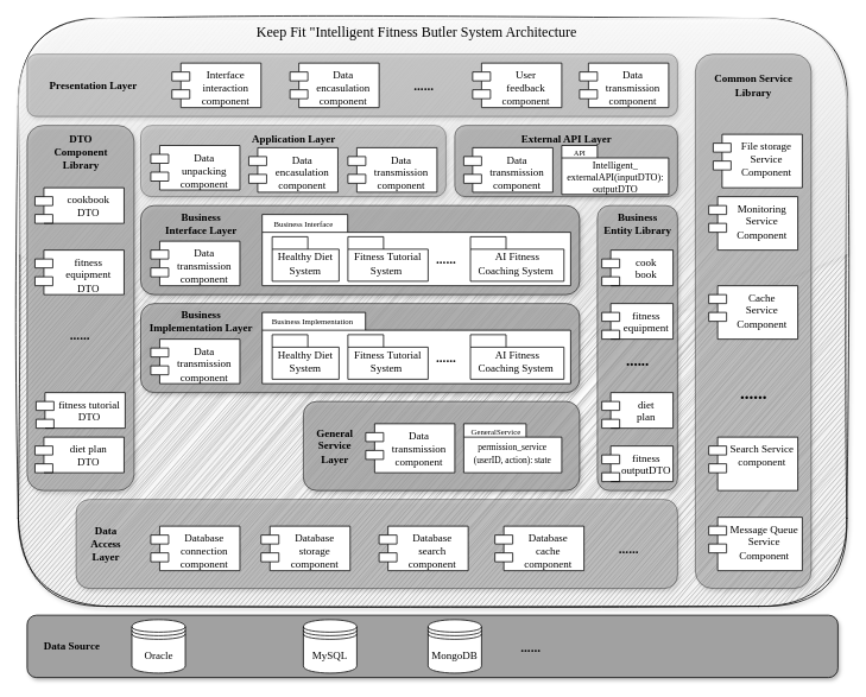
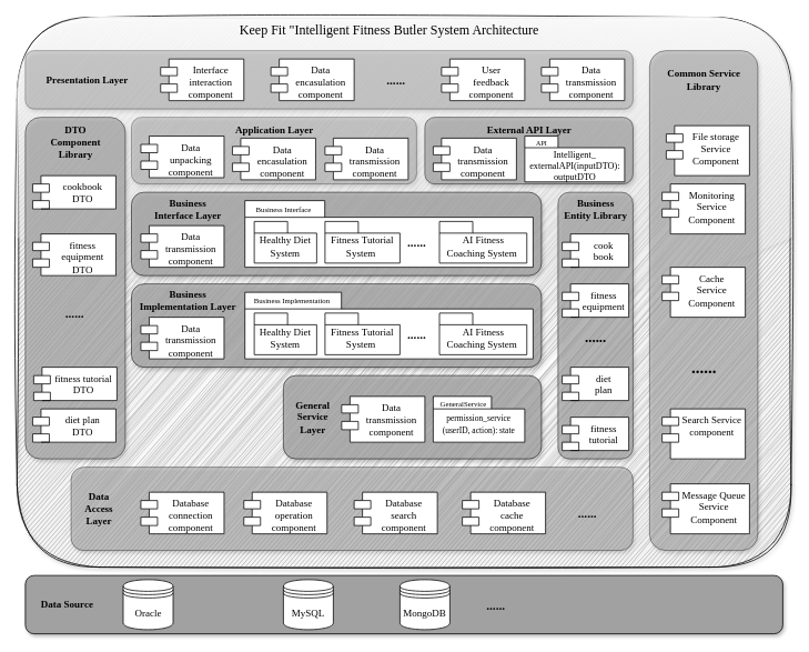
  <mxCell id="0" />
  <mxCell id="1" parent="0" />
  <mxCell id="2" value="" style="html=1;whiteSpace=wrap;rounded=1;fillColor=#a1a1a1;sketch=1;curveFitting=1;jiggle=2;glass=1;shadow=1;fontFamily=Georgia;" parent="1" vertex="1"><mxGeometry x="20" y="20" width="930" height="660" as="geometry" /></mxCell>
  <mxCell id="3" value="" style="html=1;whiteSpace=wrap;rounded=1;shadow=1;fillColor=#a1a1a1;opacity=40;fontFamily=Georgia;" parent="1" vertex="1"><mxGeometry x="30" y="60" width="730" height="70" as="geometry" /></mxCell>
  <mxCell id="4" value="&lt;font&gt;&lt;b&gt;Presentation Layer&lt;/b&gt;&lt;/font&gt;" style="text;html=1;align=center;verticalAlign=middle;resizable=0;points=[];autosize=1;strokeColor=none;fillColor=none;fontFamily=Georgia;" parent="1" vertex="1"><mxGeometry x="33.75" y="80" width="140" height="30" as="geometry" /></mxCell>
  <mxCell id="5" value="&lt;font&gt;Interface interaction component&lt;/font&gt;" style="shape=module;align=left;spacingLeft=20;align=center;verticalAlign=top;whiteSpace=wrap;html=1;fontFamily=Georgia;" parent="1" vertex="1"><mxGeometry x="192.5" y="70" width="100" height="50" as="geometry" /></mxCell>
  <mxCell id="6" value="&lt;font&gt;Data encasulation&lt;br&gt;component&lt;br&gt;&lt;/font&gt;" style="shape=module;align=left;spacingLeft=20;align=center;verticalAlign=top;whiteSpace=wrap;html=1;fontFamily=Georgia;" parent="1" vertex="1"><mxGeometry x="325" y="70" width="100" height="50" as="geometry" /></mxCell>
  <mxCell id="7" value="&lt;b&gt;&lt;font style=&quot;font-size: 15px;&quot;&gt;......&lt;/font&gt;&lt;/b&gt;" style="text;html=1;align=center;verticalAlign=middle;resizable=0;points=[];autosize=1;strokeColor=none;fillColor=none;fontFamily=Georgia;" parent="1" vertex="1"><mxGeometry x="450" y="80" width="50" height="30" as="geometry" /></mxCell>
  <mxCell id="8" value="&lt;font&gt;User &lt;br&gt;feedback component&lt;/font&gt;" style="shape=module;align=left;spacingLeft=20;align=center;verticalAlign=top;whiteSpace=wrap;html=1;fontFamily=Georgia;" parent="1" vertex="1"><mxGeometry x="530" y="70" width="100" height="50" as="geometry" /></mxCell>
  <mxCell id="9" value="&lt;font&gt;Data transmission&lt;br&gt;component&lt;br&gt;&lt;/font&gt;" style="shape=module;align=left;spacingLeft=20;align=center;verticalAlign=top;whiteSpace=wrap;html=1;fontFamily=Georgia;" parent="1" vertex="1"><mxGeometry x="650" y="70" width="100" height="50" as="geometry" /></mxCell>
  <mxCell id="10" value="" style="html=1;whiteSpace=wrap;rounded=1;shadow=1;fillColor=#a1a1a1;opacity=50;fontFamily=Georgia;" parent="1" vertex="1"><mxGeometry x="780" y="60" width="130" height="600" as="geometry" /></mxCell>
  <mxCell id="11" value="&lt;font&gt;&lt;b&gt;Common Service &lt;br&gt;Library&lt;/b&gt;&lt;/font&gt;" style="text;html=1;align=center;verticalAlign=middle;resizable=0;points=[];autosize=1;strokeColor=none;fillColor=none;fontFamily=Georgia;" parent="1" vertex="1"><mxGeometry x="780" y="75" width="130" height="40" as="geometry" /></mxCell>
  <mxCell id="12" value="File storage Service&lt;br&gt;&lt;font&gt;Component&lt;br&gt;&lt;/font&gt;" style="shape=module;align=left;spacingLeft=20;align=center;verticalAlign=top;whiteSpace=wrap;html=1;fontFamily=Georgia;" parent="1" vertex="1"><mxGeometry x="800" y="150" width="100" height="60" as="geometry" /></mxCell>
  <mxCell id="13" value="Monitoring Service&lt;br&gt;&lt;font&gt;Component&lt;br&gt;&lt;/font&gt;" style="shape=module;align=left;spacingLeft=20;align=center;verticalAlign=top;whiteSpace=wrap;html=1;fontFamily=Georgia;" parent="1" vertex="1"><mxGeometry x="795" y="220" width="100" height="60" as="geometry" /></mxCell>
  <mxCell id="14" value="Cache&lt;br&gt;Service&lt;br&gt;&lt;font&gt;Component&lt;br&gt;&lt;/font&gt;" style="shape=module;align=left;spacingLeft=20;align=center;verticalAlign=top;whiteSpace=wrap;html=1;fontFamily=Georgia;" parent="1" vertex="1"><mxGeometry x="795" y="320" width="100" height="60" as="geometry" /></mxCell>
  <mxCell id="15" value="Search Service&lt;br&gt;&lt;font&gt;component&lt;br&gt;&lt;/font&gt;" style="shape=module;align=left;spacingLeft=20;align=center;verticalAlign=top;whiteSpace=wrap;html=1;fontFamily=Georgia;" parent="1" vertex="1"><mxGeometry x="795" y="490" width="100" height="60" as="geometry" /></mxCell>
  <mxCell id="16" value="Message Queue Service&lt;br&gt;&lt;font&gt;Component&lt;br&gt;&lt;/font&gt;" style="shape=module;align=left;spacingLeft=20;align=center;verticalAlign=top;whiteSpace=wrap;html=1;fontFamily=Georgia;" parent="1" vertex="1"><mxGeometry x="795" y="580" width="105" height="60" as="geometry" /></mxCell>
  <mxCell id="17" value="" style="html=1;whiteSpace=wrap;rounded=1;shadow=1;fillColor=#a1a1a1;opacity=60;fontFamily=Georgia;" parent="1" vertex="1"><mxGeometry x="30" y="140" width="120" height="410" as="geometry" /></mxCell>
  <mxCell id="18" value="&lt;font&gt;&lt;b&gt;DTO&lt;br&gt;Component&lt;br&gt;Library&lt;/b&gt;&lt;/font&gt;" style="text;html=1;align=center;verticalAlign=middle;resizable=0;points=[];autosize=1;strokeColor=none;fillColor=none;fontFamily=Georgia;" parent="1" vertex="1"><mxGeometry x="40" y="140" width="100" height="60" as="geometry" /></mxCell>
  <mxCell id="19" value="" style="html=1;whiteSpace=wrap;rounded=1;shadow=1;fillColor=#a1a1a1;opacity=40;fontFamily=Georgia;" parent="1" vertex="1"><mxGeometry x="157.5" y="140" width="342.5" height="80" as="geometry" /></mxCell>
  <mxCell id="20" value="" style="html=1;whiteSpace=wrap;rounded=1;shadow=1;fillColor=#a1a1a1;opacity=60;fontFamily=Georgia;" parent="1" vertex="1"><mxGeometry x="510" y="140" width="250" height="80" as="geometry" /></mxCell>
  <mxCell id="21" value="&lt;font&gt;&lt;b&gt;Application Layer&lt;/b&gt;&lt;/font&gt;" style="text;html=1;align=center;verticalAlign=middle;resizable=0;points=[];autosize=1;strokeColor=none;fillColor=none;fontFamily=Georgia;" parent="1" vertex="1"><mxGeometry x="263.75" y="140" width="130" height="30" as="geometry" /></mxCell>
  <mxCell id="22" value="&lt;font&gt;&lt;b&gt;External API Layer&lt;/b&gt;&lt;/font&gt;" style="text;html=1;align=center;verticalAlign=middle;resizable=0;points=[];autosize=1;strokeColor=none;fillColor=none;fontFamily=Georgia;" parent="1" vertex="1"><mxGeometry x="565" y="140" width="140" height="30" as="geometry" /></mxCell>
  <mxCell id="23" value="" style="html=1;whiteSpace=wrap;rounded=1;shadow=1;fillColor=#a1a1a1;opacity=70;fontFamily=Georgia;" parent="1" vertex="1"><mxGeometry x="157.5" y="230" width="492.5" height="100" as="geometry" /></mxCell>
  <mxCell id="24" value="" style="html=1;whiteSpace=wrap;rounded=1;shadow=1;fillColor=#a1a1a1;opacity=70;fontFamily=Georgia;" parent="1" vertex="1"><mxGeometry x="157.5" y="340" width="492.5" height="100" as="geometry" /></mxCell>
  <mxCell id="25" value="" style="html=1;whiteSpace=wrap;rounded=1;shadow=1;fillColor=#a1a1a1;opacity=60;fontFamily=Georgia;" parent="1" vertex="1"><mxGeometry x="670" y="230" width="90" height="320" as="geometry" /></mxCell>
  <mxCell id="26" value="" style="html=1;whiteSpace=wrap;rounded=1;shadow=1;fillColor=#a1a1a1;opacity=70;fontFamily=Georgia;" parent="1" vertex="1"><mxGeometry x="340" y="450" width="310" height="100" as="geometry" /></mxCell>
  <mxCell id="27" value="" style="html=1;whiteSpace=wrap;rounded=1;shadow=1;fillColor=#a1a1a1;opacity=50;fontFamily=Georgia;" parent="1" vertex="1"><mxGeometry x="85" y="560" width="675" height="100" as="geometry" /></mxCell>
  <mxCell id="28" value="" style="html=1;whiteSpace=wrap;rounded=1;shadow=1;fillColor=#a1a1a1;fontFamily=Georgia;" parent="1" vertex="1"><mxGeometry x="30" y="690" width="910" height="70" as="geometry" /></mxCell>
  <mxCell id="29" value="&lt;font&gt;&lt;b&gt;Data&lt;br&gt;Access&lt;br&gt;Layer&lt;/b&gt;&lt;/font&gt;" style="text;html=1;align=center;verticalAlign=middle;resizable=0;points=[];autosize=1;strokeColor=none;fillColor=none;fontFamily=Georgia;" parent="1" vertex="1"><mxGeometry x="87.5" y="580" width="60" height="60" as="geometry" /></mxCell>
  <mxCell id="30" value="&lt;b&gt;&lt;font&gt;General&lt;br&gt;Service&lt;br&gt;Layer&lt;/font&gt;&lt;/b&gt;" style="text;html=1;align=center;verticalAlign=middle;resizable=0;points=[];autosize=1;strokeColor=none;fillColor=none;fontFamily=Georgia;" parent="1" vertex="1"><mxGeometry x="340" y="470" width="70" height="60" as="geometry" /></mxCell>
  <mxCell id="31" value="&lt;b&gt;&lt;font&gt;Business&lt;br&gt;Implementation Layer&lt;/font&gt;&lt;/b&gt;" style="text;html=1;align=center;verticalAlign=middle;resizable=0;points=[];autosize=1;strokeColor=none;fillColor=none;fontFamily=Georgia;" parent="1" vertex="1"><mxGeometry x="145" y="340" width="160" height="40" as="geometry" /></mxCell>
  <mxCell id="32" value="&lt;b&gt;&lt;font&gt;Business&lt;br&gt;Interface Layer&lt;/font&gt;&lt;/b&gt;" style="text;html=1;align=center;verticalAlign=middle;resizable=0;points=[];autosize=1;strokeColor=none;fillColor=none;fontFamily=Georgia;" parent="1" vertex="1"><mxGeometry x="165" y="230" width="120" height="40" as="geometry" /></mxCell>
  <mxCell id="33" value="&lt;b&gt;&lt;font&gt;Business&lt;br&gt;Entity Library&lt;/font&gt;&lt;/b&gt;" style="text;html=1;align=center;verticalAlign=middle;resizable=0;points=[];autosize=1;strokeColor=none;fillColor=none;fontFamily=Georgia;" parent="1" vertex="1"><mxGeometry x="660" y="230" width="110" height="40" as="geometry" /></mxCell>
  <mxCell id="34" value="&lt;font&gt;Data&lt;br&gt;unpacking&lt;br&gt;component&lt;br&gt;&lt;/font&gt;" style="shape=module;align=left;spacingLeft=20;align=center;verticalAlign=top;whiteSpace=wrap;html=1;fontFamily=Georgia;" parent="1" vertex="1"><mxGeometry x="168.75" y="162.5" width="100" height="50" as="geometry" /></mxCell>
  <mxCell id="35" value="&lt;font&gt;Data&lt;br&gt;encasulation&lt;br&gt;component&lt;br&gt;&lt;/font&gt;" style="shape=module;align=left;spacingLeft=20;align=center;verticalAlign=top;whiteSpace=wrap;html=1;fontFamily=Georgia;" parent="1" vertex="1"><mxGeometry x="278.75" y="165" width="100" height="50" as="geometry" /></mxCell>
  <mxCell id="36" value="&lt;font&gt;Data&lt;br&gt;transmission&lt;br&gt;component&lt;br&gt;&lt;/font&gt;" style="shape=module;align=left;spacingLeft=20;align=center;verticalAlign=top;whiteSpace=wrap;html=1;fontFamily=Georgia;" parent="1" vertex="1"><mxGeometry x="390" y="165" width="100" height="50" as="geometry" /></mxCell>
  <mxCell id="37" value="&lt;font&gt;Data&lt;br&gt;transmission&lt;br&gt;component&lt;br&gt;&lt;/font&gt;" style="shape=module;align=left;spacingLeft=20;align=center;verticalAlign=top;whiteSpace=wrap;html=1;fontFamily=Georgia;" parent="1" vertex="1"><mxGeometry x="520" y="165" width="100" height="50" as="geometry" /></mxCell>
  <mxCell id="38" value="&lt;div&gt;&lt;br&gt;&lt;/div&gt;" style="shape=folder;fontStyle=1;spacingTop=10;tabWidth=40;tabHeight=14;tabPosition=left;html=1;whiteSpace=wrap;fontFamily=Georgia;" parent="1" vertex="1"><mxGeometry x="630" y="162.5" width="120" height="55" as="geometry" /></mxCell>
  <mxCell id="39" value="&lt;div style=&quot;font-size: 11px;&quot;&gt;&lt;font style=&quot;font-size: 11px;&quot;&gt;Intelligent_&lt;br&gt;externalAPI(inputDTO): &lt;br&gt;outputDTO&lt;/font&gt;&lt;/div&gt;&lt;div style=&quot;font-size: 11px;&quot;&gt;&lt;br&gt;&lt;/div&gt;" style="text;html=1;align=center;verticalAlign=middle;resizable=0;points=[];autosize=1;strokeColor=none;fillColor=none;fontFamily=Georgia;" parent="1" vertex="1"><mxGeometry x="620" y="170" width="140" height="70" as="geometry" /></mxCell>
  <mxCell id="40" value="&lt;font style=&quot;font-size: 8px;&quot;&gt;API&lt;/font&gt;" style="text;html=1;align=center;verticalAlign=middle;resizable=0;points=[];autosize=1;strokeColor=none;fillColor=none;fontFamily=Georgia;" parent="1" vertex="1"><mxGeometry x="630" y="155" width="40" height="30" as="geometry" /></mxCell>
  <mxCell id="41" value="&lt;b&gt;&lt;font style=&quot;font-size: 20px;&quot;&gt;......&lt;/font&gt;&lt;/b&gt;" style="text;html=1;align=center;verticalAlign=middle;resizable=0;points=[];autosize=1;strokeColor=none;fillColor=none;fontFamily=Georgia;" parent="1" vertex="1"><mxGeometry x="815" y="420" width="60" height="40" as="geometry" /></mxCell>
  <mxCell id="42" value="&lt;font&gt;cookbook&lt;br&gt;DTO&lt;br&gt;&lt;/font&gt;" style="shape=module;align=left;spacingLeft=20;align=center;verticalAlign=top;whiteSpace=wrap;html=1;fontFamily=Georgia;" parent="1" vertex="1"><mxGeometry x="38.75" y="210" width="100" height="40" as="geometry" /></mxCell>
  <mxCell id="43" value="&lt;font&gt;fitness equipment&lt;br&gt;DTO&lt;br&gt;&lt;/font&gt;" style="shape=module;align=left;spacingLeft=20;align=center;verticalAlign=top;whiteSpace=wrap;html=1;fontFamily=Georgia;" parent="1" vertex="1"><mxGeometry x="38.75" y="280" width="100" height="50" as="geometry" /></mxCell>
  <mxCell id="44" value="&lt;font&gt;fitness tutorial&lt;br&gt;DTO&lt;br&gt;&lt;/font&gt;" style="shape=module;align=left;spacingLeft=20;align=center;verticalAlign=top;whiteSpace=wrap;html=1;fontFamily=Georgia;" parent="1" vertex="1"><mxGeometry x="40" y="440" width="100" height="40" as="geometry" /></mxCell>
  <mxCell id="45" value="&lt;font&gt;diet plan&lt;br&gt;DTO&lt;br&gt;&lt;/font&gt;" style="shape=module;align=left;spacingLeft=20;align=center;verticalAlign=top;whiteSpace=wrap;html=1;fontFamily=Georgia;" parent="1" vertex="1"><mxGeometry x="38.75" y="490" width="100" height="40" as="geometry" /></mxCell>
  <mxCell id="46" value="&lt;b&gt;&lt;font style=&quot;font-size: 15px;&quot;&gt;......&lt;/font&gt;&lt;/b&gt;" style="text;html=1;align=center;verticalAlign=middle;resizable=0;points=[];autosize=1;strokeColor=none;fillColor=none;fontFamily=Georgia;" parent="1" vertex="1"><mxGeometry x="63.75" y="360" width="50" height="30" as="geometry" /></mxCell>
- <mxCell id="47" value="&lt;font&gt;fitness &lt;br&gt;outputDTO&lt;br&gt;&lt;br&gt;&lt;/font&gt;" style="shape=module;align=left;spacingLeft=20;align=center;verticalAlign=top;whiteSpace=wrap;html=1;fontFamily=Georgia;" parent="1" vertex="1"><mxGeometry x="675" y="500" width="80" height="40" as="geometry" /></mxCell>
+ <mxCell id="47" value="&lt;font&gt;fitness &lt;br&gt;tutorial&lt;br&gt;&lt;br&gt;&lt;/font&gt;" style="shape=module;align=left;spacingLeft=20;align=center;verticalAlign=top;whiteSpace=wrap;html=1;fontFamily=Georgia;" parent="1" vertex="1"><mxGeometry x="675" y="500" width="80" height="40" as="geometry" /></mxCell>
  <mxCell id="48" value="&lt;font&gt;diet&lt;br&gt;plan&lt;br&gt;&lt;/font&gt;" style="shape=module;align=left;spacingLeft=20;align=center;verticalAlign=top;whiteSpace=wrap;html=1;fontFamily=Georgia;" parent="1" vertex="1"><mxGeometry x="675" y="440" width="80" height="40" as="geometry" /></mxCell>
  <mxCell id="49" value="&lt;font&gt;cook&lt;br&gt;book&lt;br&gt;&lt;/font&gt;" style="shape=module;align=left;spacingLeft=20;align=center;verticalAlign=top;whiteSpace=wrap;html=1;fontFamily=Georgia;" parent="1" vertex="1"><mxGeometry x="675" y="280" width="80" height="40" as="geometry" /></mxCell>
  <mxCell id="50" value="&lt;font&gt;fitness&lt;br&gt;equipment&lt;br&gt;&lt;/font&gt;" style="shape=module;align=left;spacingLeft=20;align=center;verticalAlign=top;whiteSpace=wrap;html=1;fontFamily=Georgia;" parent="1" vertex="1"><mxGeometry x="675" y="340" width="80" height="40" as="geometry" /></mxCell>
  <mxCell id="51" value="&lt;b&gt;&lt;font style=&quot;font-size: 17px;&quot;&gt;......&lt;/font&gt;&lt;/b&gt;" style="text;html=1;align=center;verticalAlign=middle;resizable=0;points=[];autosize=1;strokeColor=none;fillColor=none;fontFamily=Georgia;" parent="1" vertex="1"><mxGeometry x="685" y="390" width="60" height="30" as="geometry" /></mxCell>
  <mxCell id="52" value="&lt;font&gt;Data&lt;br&gt;transmission&lt;br&gt;component&lt;br&gt;&lt;/font&gt;" style="shape=module;align=left;spacingLeft=20;align=center;verticalAlign=top;whiteSpace=wrap;html=1;fontFamily=Georgia;" parent="1" vertex="1"><mxGeometry x="410" y="475" width="100" height="55" as="geometry" /></mxCell>
  <mxCell id="53" value="&lt;font&gt;&lt;b&gt;Data Source&lt;/b&gt;&lt;/font&gt;" style="text;html=1;align=center;verticalAlign=middle;resizable=0;points=[];autosize=1;strokeColor=none;fillColor=none;fontFamily=Georgia;" parent="1" vertex="1"><mxGeometry x="30" y="710" width="100" height="30" as="geometry" /></mxCell>
  <mxCell id="54" value="Oracle" style="shape=datastore;whiteSpace=wrap;html=1;fontFamily=Georgia;" parent="1" vertex="1"><mxGeometry x="147.5" y="695" width="60" height="60" as="geometry" /></mxCell>
  <mxCell id="55" value="MySQL" style="shape=datastore;whiteSpace=wrap;html=1;fontFamily=Georgia;" parent="1" vertex="1"><mxGeometry x="340" y="695" width="60" height="60" as="geometry" /></mxCell>
  <mxCell id="56" value="MongoDB" style="shape=datastore;whiteSpace=wrap;html=1;fontFamily=Georgia;" parent="1" vertex="1"><mxGeometry x="480" y="695" width="60" height="60" as="geometry" /></mxCell>
  <mxCell id="57" value="&lt;b&gt;&lt;font style=&quot;font-size: 15px;&quot;&gt;......&lt;/font&gt;&lt;/b&gt;" style="text;html=1;align=center;verticalAlign=middle;resizable=0;points=[];autosize=1;strokeColor=none;fillColor=none;fontFamily=Georgia;" parent="1" vertex="1"><mxGeometry x="570" y="710" width="50" height="30" as="geometry" /></mxCell>
  <mxCell id="58" value="&lt;font&gt;Data&lt;br&gt;transmission&lt;br&gt;component&lt;br&gt;&lt;/font&gt;" style="shape=module;align=left;spacingLeft=20;align=center;verticalAlign=top;whiteSpace=wrap;html=1;fontFamily=Georgia;" parent="1" vertex="1"><mxGeometry x="168.75" y="380" width="100" height="50" as="geometry" /></mxCell>
  <mxCell id="59" value="&lt;font&gt;Data&lt;br&gt;transmission&lt;br&gt;component&lt;br&gt;&lt;/font&gt;" style="shape=module;align=left;spacingLeft=20;align=center;verticalAlign=top;whiteSpace=wrap;html=1;fontFamily=Georgia;" parent="1" vertex="1"><mxGeometry x="168.75" y="270" width="100" height="50" as="geometry" /></mxCell>
  <mxCell id="60" value="&lt;font&gt;Database&lt;br&gt;connection&lt;br&gt;component&lt;br&gt;&lt;/font&gt;" style="shape=module;align=left;spacingLeft=20;align=center;verticalAlign=top;whiteSpace=wrap;html=1;fontFamily=Georgia;" parent="1" vertex="1"><mxGeometry x="168.75" y="590" width="100" height="50" as="geometry" /></mxCell>
- <mxCell id="61" value="&lt;font&gt;Database&lt;br&gt;storage&lt;br&gt;component&lt;br&gt;&lt;/font&gt;" style="shape=module;align=left;spacingLeft=20;align=center;verticalAlign=top;whiteSpace=wrap;html=1;fontFamily=Georgia;" parent="1" vertex="1"><mxGeometry x="292.5" y="590" width="100" height="50" as="geometry" /></mxCell>
+ <mxCell id="61" value="&lt;font&gt;Database&lt;br&gt;operation&lt;br&gt;component&lt;br&gt;&lt;/font&gt;" style="shape=module;align=left;spacingLeft=20;align=center;verticalAlign=top;whiteSpace=wrap;html=1;fontFamily=Georgia;" parent="1" vertex="1"><mxGeometry x="292.5" y="590" width="100" height="50" as="geometry" /></mxCell>
  <mxCell id="62" value="&lt;font&gt;Database&lt;br&gt;search&lt;br&gt;component&lt;br&gt;&lt;/font&gt;" style="shape=module;align=left;spacingLeft=20;align=center;verticalAlign=top;whiteSpace=wrap;html=1;fontFamily=Georgia;" parent="1" vertex="1"><mxGeometry x="425" y="590" width="100" height="50" as="geometry" /></mxCell>
  <mxCell id="63" value="&lt;font&gt;Database&lt;br&gt;cache&lt;br&gt;component&lt;br&gt;&lt;/font&gt;" style="shape=module;align=left;spacingLeft=20;align=center;verticalAlign=top;whiteSpace=wrap;html=1;fontFamily=Georgia;" parent="1" vertex="1"><mxGeometry x="555" y="590" width="100" height="50" as="geometry" /></mxCell>
  <mxCell id="64" value="&lt;b&gt;&lt;font style=&quot;font-size: 15px;&quot;&gt;......&lt;/font&gt;&lt;/b&gt;" style="text;html=1;align=center;verticalAlign=middle;resizable=0;points=[];autosize=1;strokeColor=none;fillColor=none;fontFamily=Georgia;" parent="1" vertex="1"><mxGeometry x="680" y="600" width="50" height="30" as="geometry" /></mxCell>
  <mxCell id="65" value="&lt;font style=&quot;font-weight: normal; font-size: 10px;&quot;&gt;permission_service&lt;br&gt;(userID, action): state&lt;/font&gt;" style="shape=folder;fontStyle=1;spacingTop=10;tabWidth=70;tabHeight=15;tabPosition=left;html=1;whiteSpace=wrap;fontFamily=Georgia;" parent="1" vertex="1"><mxGeometry x="520" y="475" width="110" height="55" as="geometry" /></mxCell>
  <mxCell id="66" value="&lt;font style=&quot;font-size: 9px;&quot;&gt;GeneralService&lt;/font&gt;" style="text;html=1;align=center;verticalAlign=middle;resizable=0;points=[];autosize=1;strokeColor=none;fillColor=none;fontFamily=Georgia;" parent="1" vertex="1"><mxGeometry x="516" y="468" width="80" height="30" as="geometry" /></mxCell>
  <mxCell id="67" value="" style="shape=folder;fontStyle=1;spacingTop=10;tabWidth=96;tabHeight=20;tabPosition=left;html=1;whiteSpace=wrap;fontFamily=Georgia;" parent="1" vertex="1"><mxGeometry x="293.75" y="240" width="346.25" height="80" as="geometry" /></mxCell>
  <mxCell id="68" value="&lt;font style=&quot;font-size: 9px;&quot;&gt;Business Interface&lt;/font&gt;" style="text;html=1;align=center;verticalAlign=middle;resizable=0;points=[];autosize=1;strokeColor=none;fillColor=none;fontFamily=Georgia;" parent="1" vertex="1"><mxGeometry x="290" y="235" width="100" height="30" as="geometry" /></mxCell>
  <mxCell id="69" value="" style="shape=folder;fontStyle=1;spacingTop=10;tabWidth=116;tabHeight=20;tabPosition=left;html=1;whiteSpace=wrap;fontFamily=Georgia;" parent="1" vertex="1"><mxGeometry x="293.75" y="350" width="346.25" height="80" as="geometry" /></mxCell>
  <mxCell id="70" value="&lt;font style=&quot;font-size: 9px;&quot;&gt;Business Implementation&lt;/font&gt;" style="text;html=1;align=center;verticalAlign=middle;resizable=0;points=[];autosize=1;strokeColor=none;fillColor=none;fontFamily=Georgia;" parent="1" vertex="1"><mxGeometry x="285" y="345" width="130" height="30" as="geometry" /></mxCell>
  <mxCell id="71" value="&lt;font style=&quot;font-size: 12px; font-weight: normal;&quot;&gt;Healthy Diet&lt;br&gt;System&lt;/font&gt;" style="shape=folder;fontStyle=1;spacingTop=10;tabWidth=40;tabHeight=14;tabPosition=left;html=1;whiteSpace=wrap;fontFamily=Georgia;" parent="1" vertex="1"><mxGeometry x="305" y="265" width="75" height="50" as="geometry" /></mxCell>
  <mxCell id="72" value="&lt;font style=&quot;font-weight: normal;&quot;&gt;Fitness Tutorial System&amp;nbsp;&lt;/font&gt;" style="shape=folder;fontStyle=1;spacingTop=10;tabWidth=40;tabHeight=14;tabPosition=left;html=1;whiteSpace=wrap;fontFamily=Georgia;" parent="1" vertex="1"><mxGeometry x="390" y="265" width="90" height="50" as="geometry" /></mxCell>
  <mxCell id="73" value="&lt;font style=&quot;font-weight: normal;&quot;&gt;AI Fitness &lt;br&gt;Coaching System&amp;nbsp;&lt;/font&gt;" style="shape=folder;fontStyle=1;spacingTop=10;tabWidth=40;tabHeight=14;tabPosition=left;html=1;whiteSpace=wrap;fontFamily=Georgia;" parent="1" vertex="1"><mxGeometry x="527.5" y="265" width="105" height="50" as="geometry" /></mxCell>
  <mxCell id="74" value="&lt;b&gt;&lt;font style=&quot;font-size: 15px;&quot;&gt;......&lt;/font&gt;&lt;/b&gt;" style="text;html=1;align=center;verticalAlign=middle;resizable=0;points=[];autosize=1;strokeColor=none;fillColor=none;fontFamily=Georgia;" parent="1" vertex="1"><mxGeometry x="475" y="275" width="50" height="30" as="geometry" /></mxCell>
  <mxCell id="75" value="&lt;font style=&quot;font-size: 12px; font-weight: normal;&quot;&gt;Healthy Diet&lt;br&gt;System&lt;/font&gt;" style="shape=folder;fontStyle=1;spacingTop=10;tabWidth=40;tabHeight=14;tabPosition=left;html=1;whiteSpace=wrap;fontFamily=Georgia;" parent="1" vertex="1"><mxGeometry x="305" y="375" width="75" height="50" as="geometry" /></mxCell>
  <mxCell id="76" value="&lt;font style=&quot;font-weight: normal;&quot;&gt;Fitness Tutorial System&amp;nbsp;&lt;/font&gt;" style="shape=folder;fontStyle=1;spacingTop=10;tabWidth=40;tabHeight=14;tabPosition=left;html=1;whiteSpace=wrap;fontFamily=Georgia;" parent="1" vertex="1"><mxGeometry x="390" y="375" width="90" height="50" as="geometry" /></mxCell>
  <mxCell id="77" value="&lt;font style=&quot;font-weight: normal;&quot;&gt;AI Fitness &lt;br&gt;Coaching System&amp;nbsp;&lt;/font&gt;" style="shape=folder;fontStyle=1;spacingTop=10;tabWidth=40;tabHeight=14;tabPosition=left;html=1;whiteSpace=wrap;fontFamily=Georgia;" parent="1" vertex="1"><mxGeometry x="527.5" y="375" width="105" height="50" as="geometry" /></mxCell>
  <mxCell id="78" value="&lt;b&gt;&lt;font style=&quot;font-size: 15px;&quot;&gt;......&lt;/font&gt;&lt;/b&gt;" style="text;html=1;align=center;verticalAlign=middle;resizable=0;points=[];autosize=1;strokeColor=none;fillColor=none;fontFamily=Georgia;" parent="1" vertex="1"><mxGeometry x="475" y="385" width="50" height="30" as="geometry" /></mxCell>
  <mxCell id="79" value="&lt;font style=&quot;font-size: 16px;&quot;&gt;Keep Fit &quot;Intelligent Fitness Butler System Architecture&lt;/font&gt;" style="text;html=1;align=center;verticalAlign=middle;resizable=0;points=[];autosize=1;strokeColor=none;fillColor=none;fontFamily=Georgia;" parent="1" vertex="1"><mxGeometry x="256.87" y="20" width="420" height="30" as="geometry" /></mxCell>
